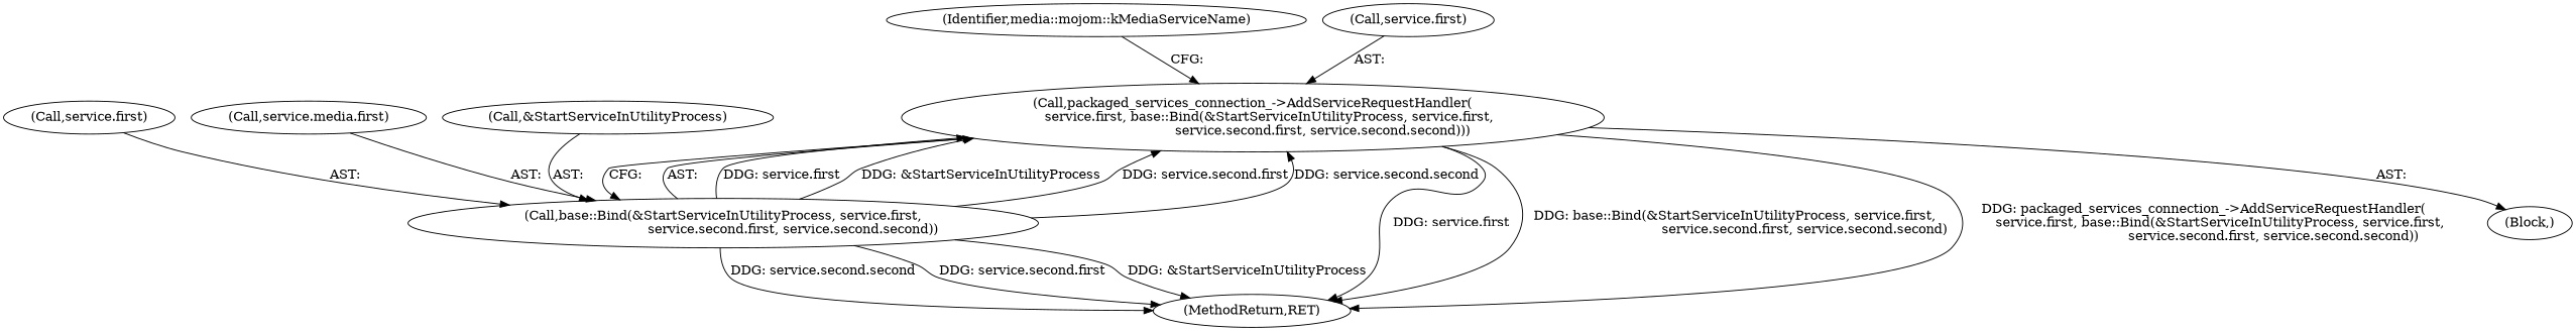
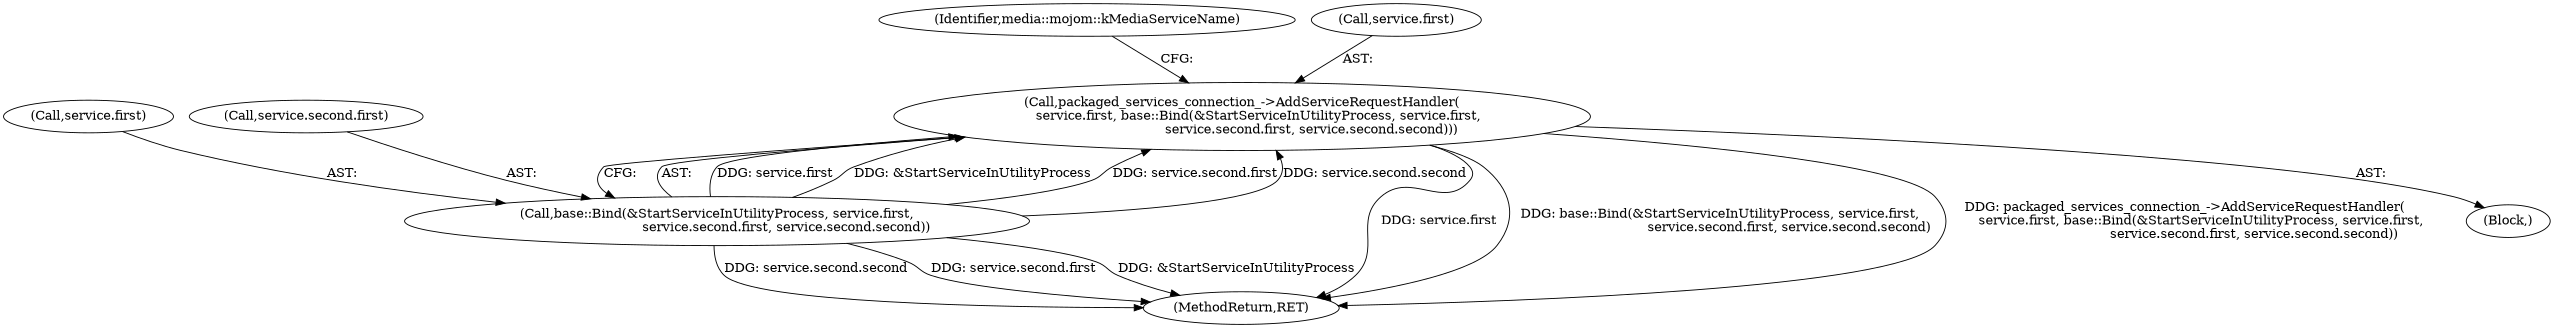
  digraph {
    n1 [label="(Call,packaged_services_connection_->AddServiceRequestHandler(\n        service.first, base::Bind(&StartServiceInUtilityProcess, service.first,\n                                  service.second.first, service.second.second)))"]
    n2 [label="(Call,base::Bind(&StartServiceInUtilityProcess, service.first,\n                                  service.second.first, service.second.second))"]
    n3 [label="(MethodReturn,RET)"]
    n4 [label="(Block,)"]
    n5 [label="(Call,service.first)"]
-   n6 [label="(Call,service.media.first)"]
+   n6 [label="(Call,service.second.first)"]
    n7 [label="(Identifier,media::mojom::kMediaServiceName)"]
-   n8 [label="(Call,&StartServiceInUtilityProcess)"]
    n9 [label="(Call,service.first)"]
    n1 -> n2 [label="CFG: "]
    n1 -> n3 [label="DDG: service.first"]
    n1 -> n3 [label="DDG: base::Bind(&StartServiceInUtilityProcess, service.first,\n                                  service.second.first, service.second.second)"]
    n1 -> n3 [label="DDG: packaged_services_connection_->AddServiceRequestHandler(\n        service.first, base::Bind(&StartServiceInUtilityProcess, service.first,\n                                  service.second.first, service.second.second))"]
    n1 -> n4 [label="AST: "]
    n2 -> n1 [label="AST: "]
    n2 -> n1 [label="DDG: service.first"]
    n2 -> n1 [label="DDG: &StartServiceInUtilityProcess"]
    n2 -> n1 [label="DDG: service.second.first"]
    n2 -> n1 [label="DDG: service.second.second"]
    n2 -> n3 [label="DDG: service.second.second"]
    n2 -> n3 [label="DDG: service.second.first"]
    n2 -> n3 [label="DDG: &StartServiceInUtilityProcess"]
    n5 -> n2 [label="AST: "]
    n6 -> n2 [label="AST: "]
    n7 -> n1 [label="CFG: "]
-   n8 -> n2 [label="AST: "]
    n9 -> n1 [label="AST: "]
  }
